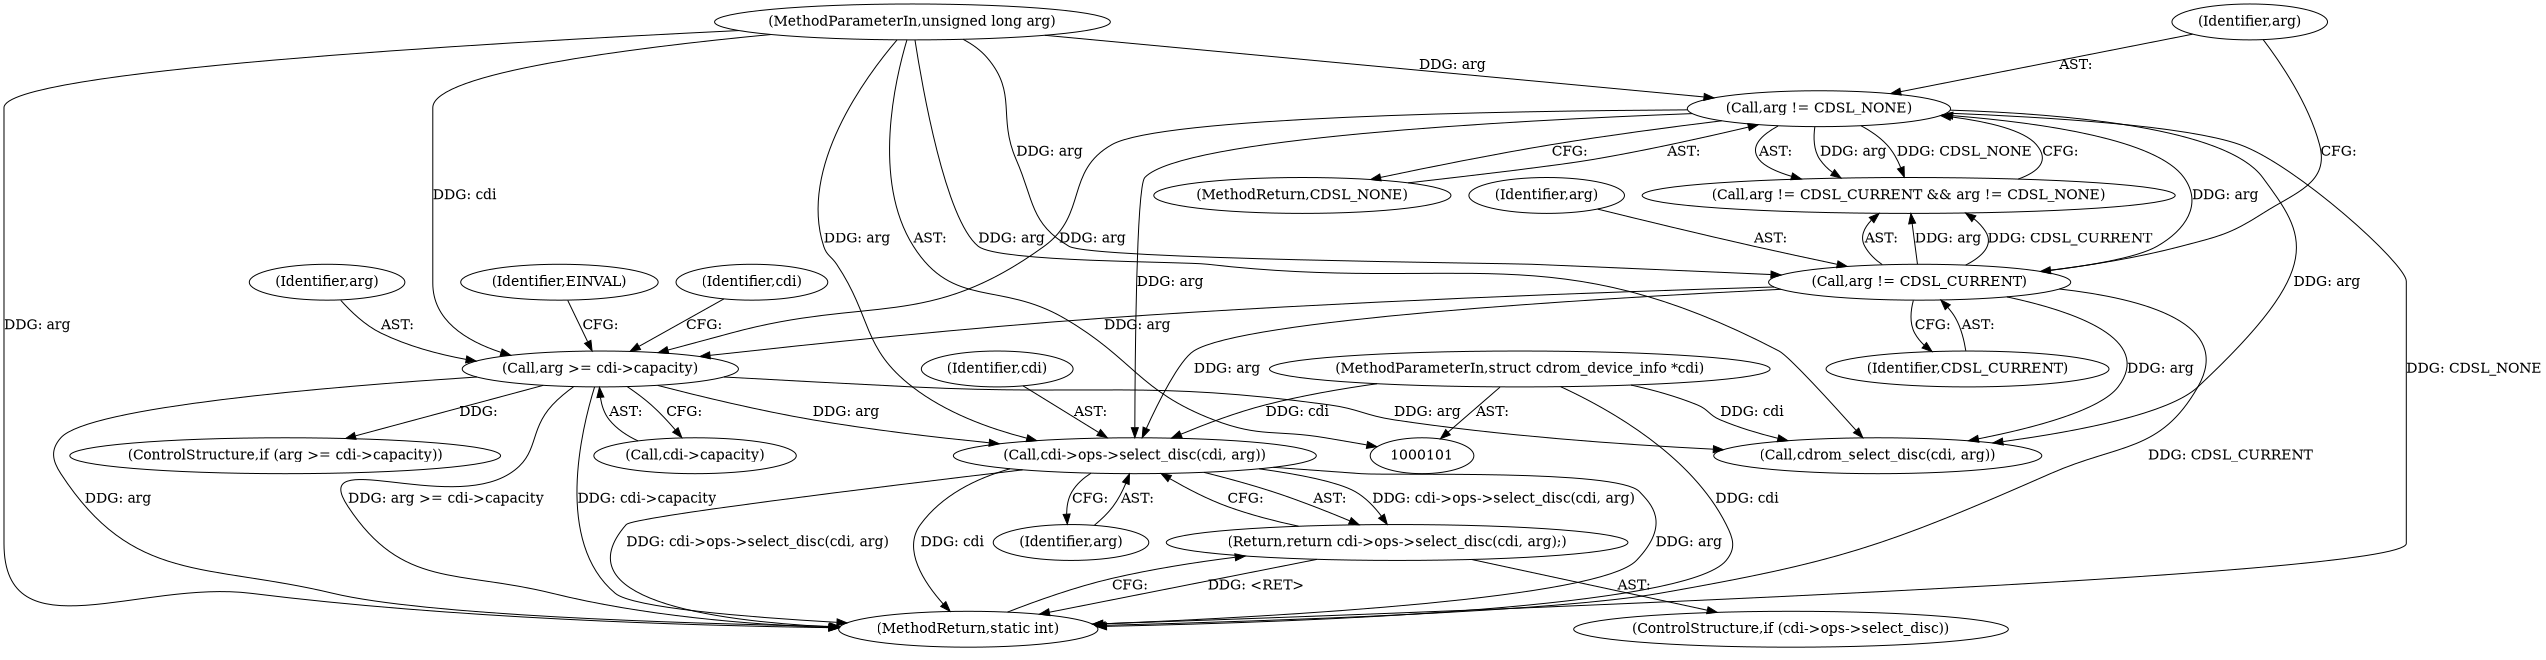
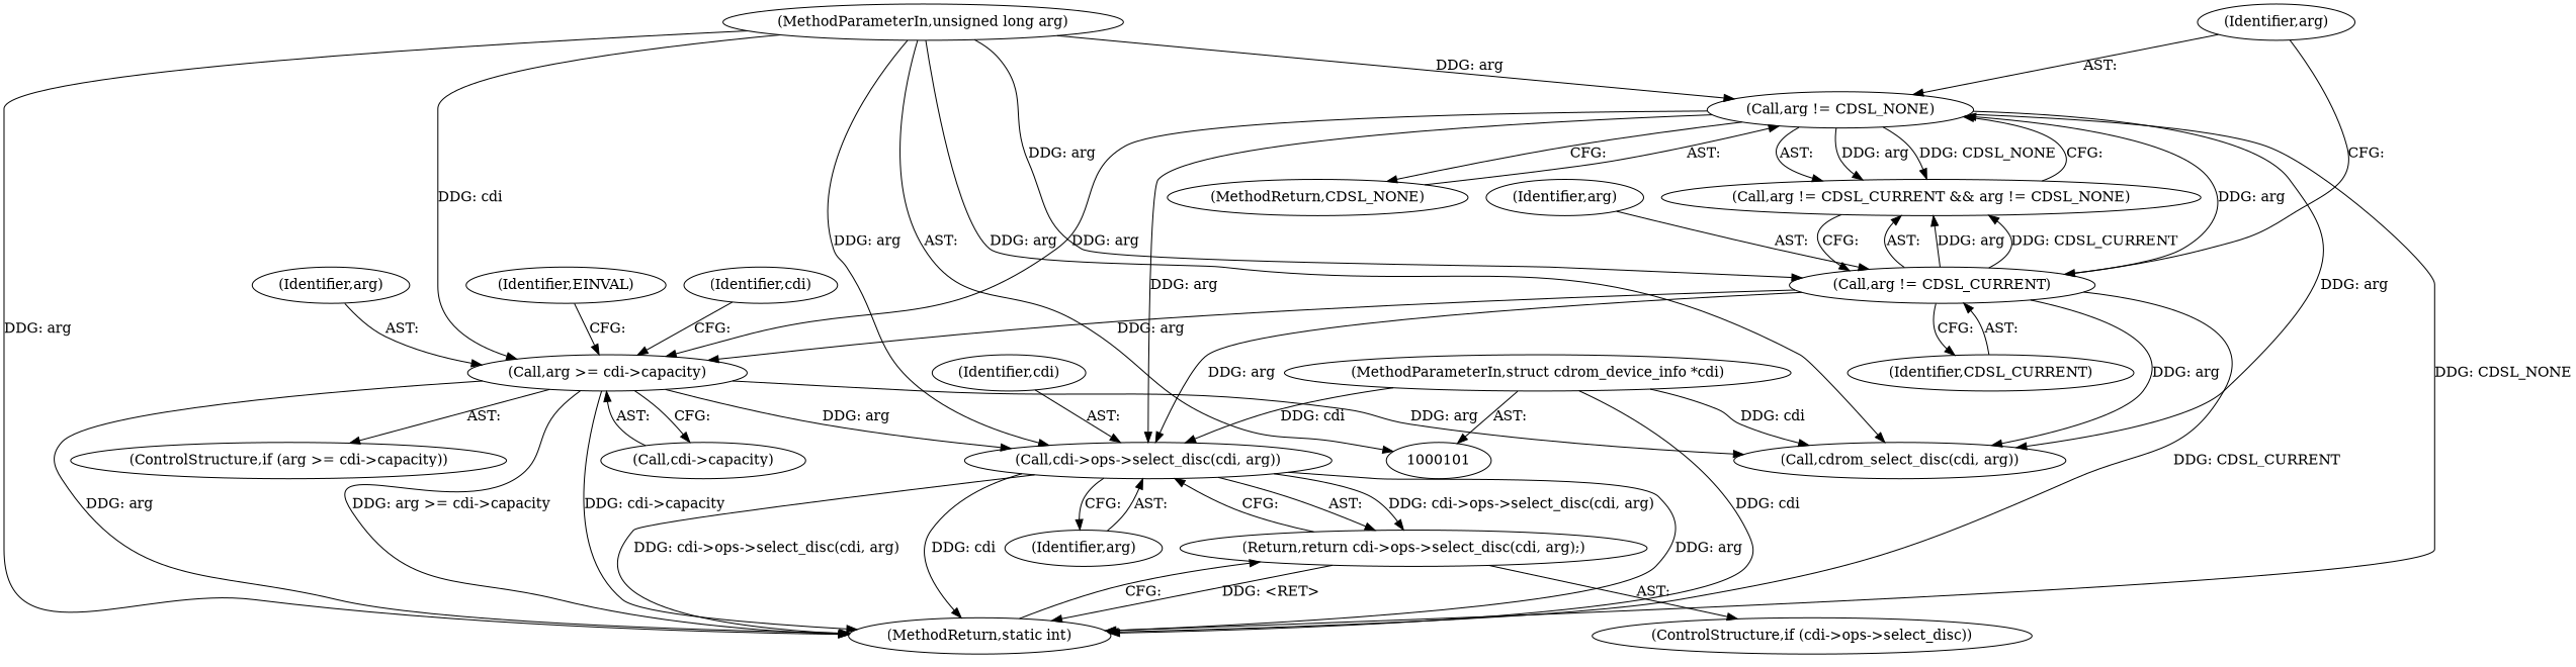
  digraph {
    n1 [label="(Call,cdi->ops->select_disc(cdi, arg))"]
    n2 [label="(Return,return cdi->ops->select_disc(cdi, arg);)"]
    n3 [label="(Identifier,arg)"]
    n4 [label="(MethodReturn,static int)"]
    n5 [label="(ControlStructure,if (cdi->ops->select_disc))"]
    n6 [label="(MethodParameterIn,struct cdrom_device_info *cdi)"]
    n7 [label="(Call,cdrom_select_disc(cdi, arg))"]
    1000101
    n9 [label="(Call,arg >= cdi->capacity)"]
    n10 [label="(Call,cdi->capacity)"]
    n11 [label="(ControlStructure,if (arg >= cdi->capacity))"]
    n12 [label="(Call,arg != CDSL_NONE)"]
    n13 [label="(MethodReturn,CDSL_NONE)"]
    n14 [label="(Call,arg != CDSL_CURRENT && arg != CDSL_NONE)"]
    n15 [label="(Call,arg != CDSL_CURRENT)"]
    n16 [label="(Identifier,CDSL_CURRENT)"]
    n17 [label="(MethodParameterIn,unsigned long arg)"]
    n18 [label="(Identifier,cdi)"]
    n19 [label="(Identifier,arg)"]
    n20 [label="(Identifier,cdi)"]
    n21 [label="(Identifier,arg)"]
    n22 [label="(Identifier,EINVAL)"]
    n23 [label="(Identifier,arg)"]
    n1 -> n2 [label="AST: "]
    n1 -> n2 [label="DDG: cdi->ops->select_disc(cdi, arg)"]
    n1 -> n3 [label="CFG: "]
    n1 -> n4 [label="DDG: arg"]
    n1 -> n4 [label="DDG: cdi->ops->select_disc(cdi, arg)"]
    n1 -> n4 [label="DDG: cdi"]
    n2 -> n1 [label="CFG: "]
    n2 -> n4 [label="DDG: <RET>"]
    n2 -> n5 [label="AST: "]
    n3 -> n1 [label="AST: "]
    n4 -> n2 [label="CFG: "]
    n6 -> n1 [label="DDG: cdi"]
    n6 -> n4 [label="DDG: cdi"]
    n6 -> n7 [label="DDG: cdi"]
    n6 -> 1000101 [label="AST: "]
    n9 -> n1 [label="DDG: arg"]
    n9 -> n4 [label="DDG: arg"]
    n9 -> n4 [label="DDG: arg >= cdi->capacity"]
    n9 -> n4 [label="DDG: cdi->capacity"]
    n9 -> n7 [label="DDG: arg"]
    n9 -> n10 [label="CFG: "]
-   n9 -> n11 [label="DDG: "]
+   n9 -> n11 [label="AST: "]
    n10 -> n9 [label="AST: "]
    n12 -> n1 [label="DDG: arg"]
    n12 -> n4 [label="DDG: CDSL_NONE"]
    n12 -> n7 [label="DDG: arg"]
    n12 -> n9 [label="DDG: arg"]
    n12 -> n13 [label="CFG: "]
    n12 -> n14 [label="AST: "]
    n12 -> n14 [label="DDG: arg"]
    n12 -> n14 [label="DDG: CDSL_NONE"]
    n13 -> n12 [label="AST: "]
    n14 -> n12 [label="CFG: "]
+   n14 -> n15 [label="CFG: "]
    n15 -> n1 [label="DDG: arg"]
    n15 -> n4 [label="DDG: CDSL_CURRENT"]
    n15 -> n7 [label="DDG: arg"]
    n15 -> n9 [label="DDG: arg"]
    n15 -> n12 [label="DDG: arg"]
    n15 -> n14 [label="AST: "]
    n15 -> n14 [label="DDG: arg"]
    n15 -> n14 [label="DDG: CDSL_CURRENT"]
    n15 -> n16 [label="CFG: "]
    n16 -> n15 [label="AST: "]
    n17 -> n1 [label="DDG: arg"]
    n17 -> n4 [label="DDG: arg"]
    n17 -> n7 [label="DDG: arg"]
    n17 -> 1000101 [label="AST: "]
    n17 -> n9 [label="DDG: cdi"]
    n17 -> n12 [label="DDG: arg"]
    n17 -> n15 [label="DDG: arg"]
    n18 -> n1 [label="AST: "]
    n19 -> n15 [label="AST: "]
    n20 -> n9 [label="CFG: "]
    n21 -> n9 [label="AST: "]
    n22 -> n9 [label="CFG: "]
    n23 -> n12 [label="AST: "]
    n23 -> n15 [label="CFG: "]
  }
